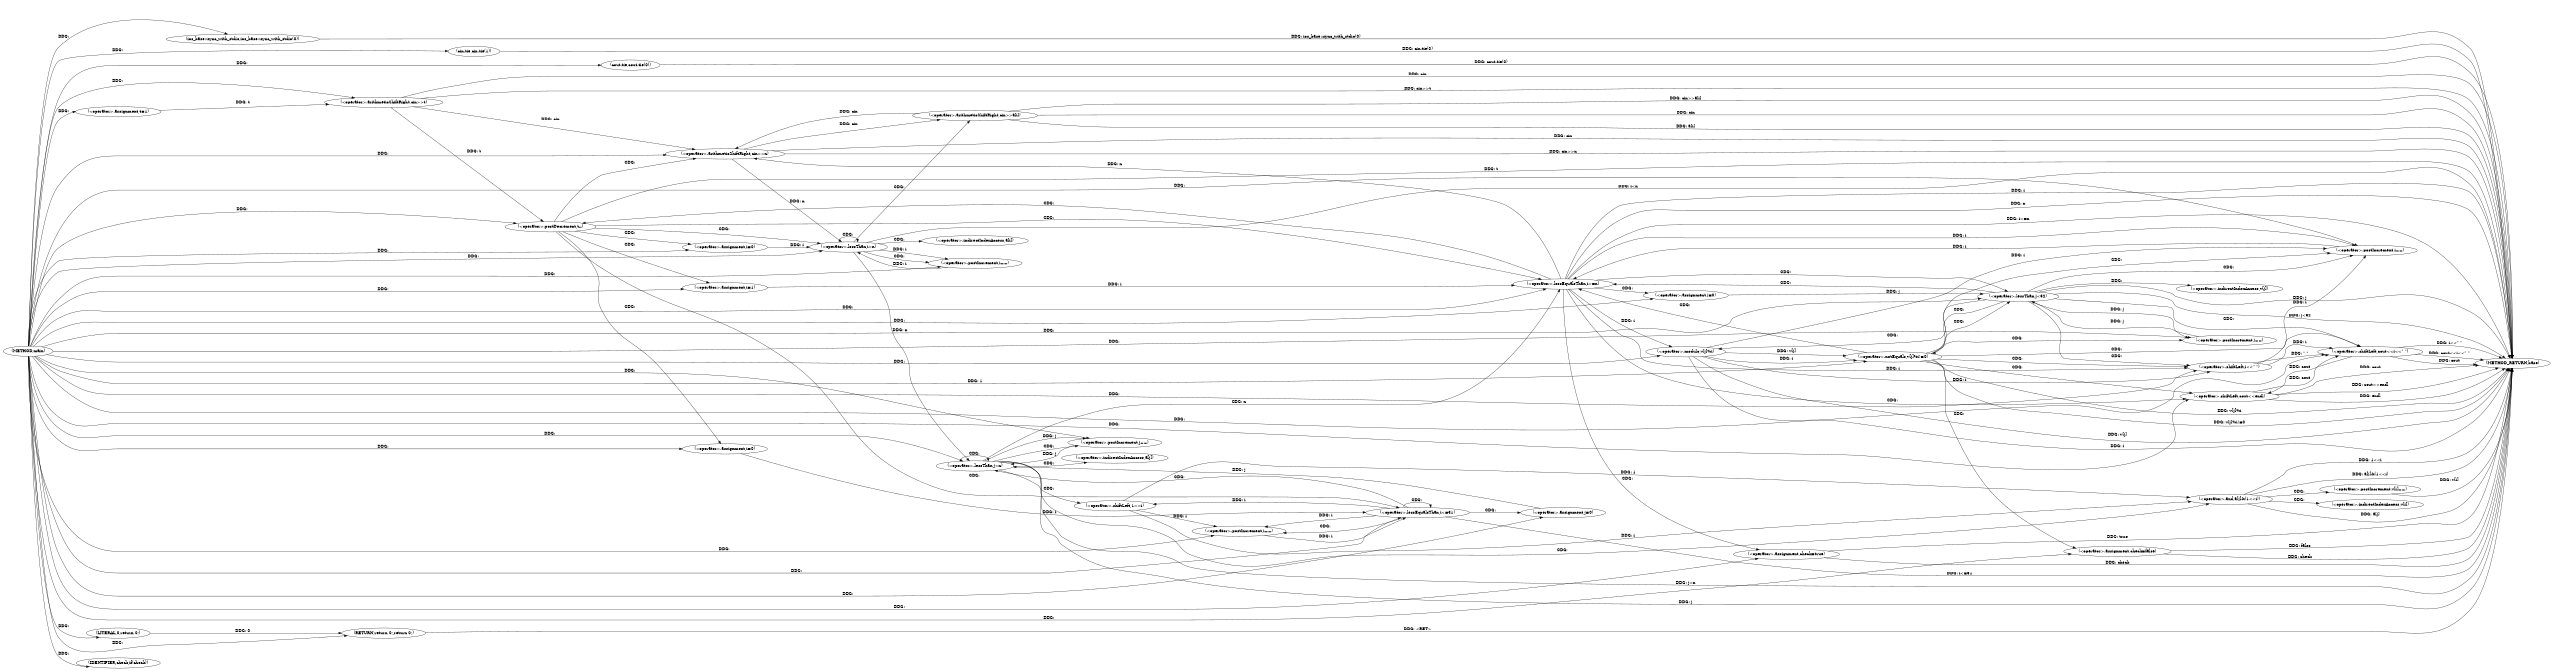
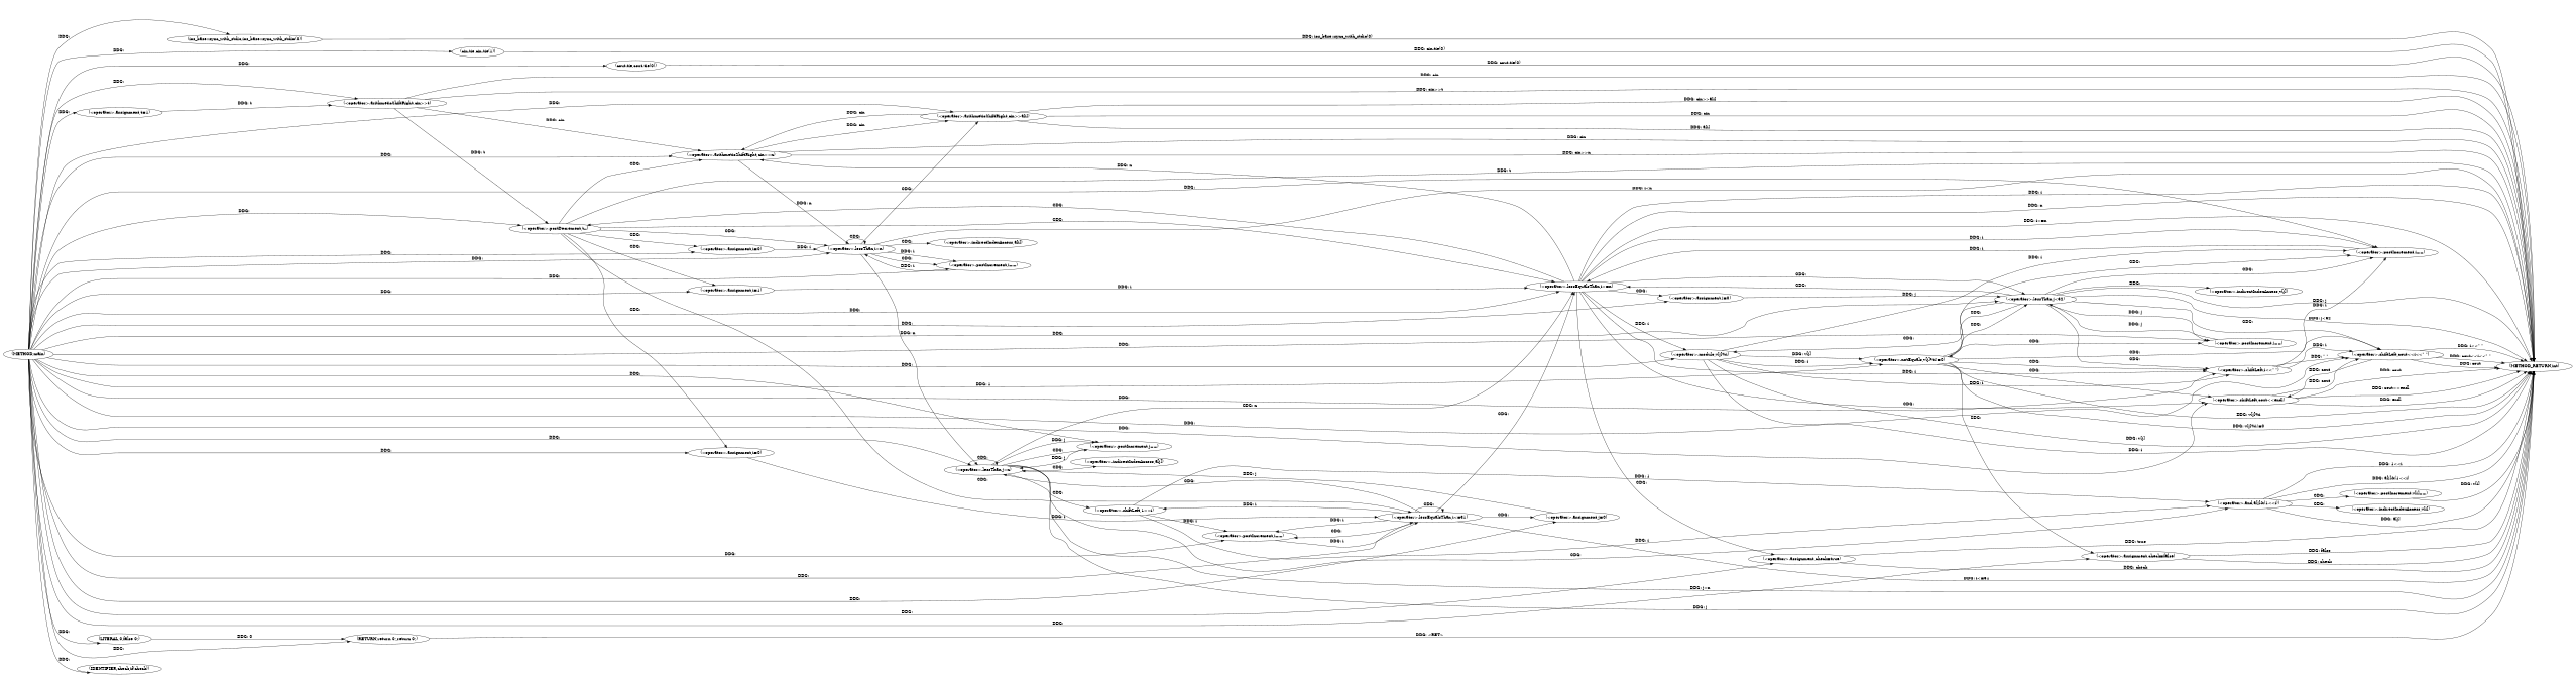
  digraph {
    rankdir=LR
    n1 [label="(METHOD,main)"]
    n2 [label="(ios_base::sync_with_stdio,ios_base::sync_with_stdio(0))"]
    n3 [label="(cin.tie,cin.tie(1))"]
    n4 [label="(cout.tie,cout.tie(0))"]
    n5 [label="(<operator>.assignment,t=1)"]
    n6 [label="(<operator>.arithmeticShiftRight,cin>>t)"]
    n7 [label="(RETURN,return 0;,return 0;)"]
    n8 [label="(<operator>.postDecrement,t--)"]
-   n9 [label="(LITERAL,0,return 0;)"]
+   n9 [label="(LITERAL,0,false 0;)"]
    n10 [label="(<operator>.arithmeticShiftRight,cin>>n)"]
    n11 [label="(<operator>.shiftLeft,cout<<endl)"]
    n12 [label="(<operator>.assignment,i=0)"]
    n13 [label="(<operator>.lessThan,i<n)"]
    n14 [label="(<operator>.postIncrement,i++)"]
    n15 [label="(<operator>.assignment,i=0)"]
    n16 [label="(<operator>.lessEqualsThan,i<=31)"]
    n17 [label="(<operator>.postIncrement,i++)"]
    n18 [label="(<operator>.assignment,i=1)"]
    n19 [label="(<operator>.lessEqualsThan,i<=n)"]
    n20 [label="(<operator>.postIncrement,i++)"]
    n21 [label="(<operator>.arithmeticShiftRight,cin>>a[i])"]
    n22 [label="(<operator>.assignment,check=true)"]
    n23 [label="(<operator>.assignment,j=0)"]
    n24 [label="(<operator>.lessThan,j<n)"]
    n25 [label="(<operator>.postIncrement,j++)"]
    n26 [label="(<operator>.assignment,j=0)"]
    n27 [label="(<operator>.lessThan,j<32)"]
    n28 [label="(<operator>.postIncrement,j++)"]
    n29 [label="(IDENTIFIER,check,if(check))"]
    n30 [label="(<operator>.shiftLeft,cout<<i<<\" \")"]
    n31 [label="(<operator>.notEquals,v[j]%i!=0)"]
    n32 [label="(<operator>.assignment,check=false)"]
    n33 [label="(<operator>.shiftLeft,i<<\" \")"]
    n34 [label="(<operator>.modulo,v[j]%i)"]
-   n35 [label="(METHOD_RETURN,base)"]
+   n35 [label="(METHOD_RETURN,int)"]
    n36 [label="(<operator>.indirectIndexAccess,a[i])"]
    n37 [label="(<operator>.shiftLeft,1<<i)"]
    n38 [label="(<operator>.and,a[j]&(1<<i))"]
    n39 [label="(<operator>.indirectIndexAccess,a[j])"]
    n40 [label="(<operator>.indirectIndexAccess,v[j])"]
    n41 [label="(<operator>.postIncrement,v[i]++)"]
    n42 [label="(<operator>.indirectIndexAccess,v[i])"]
    n1 -> n2 [label="DDG: "]
    n1 -> n3 [label="DDG: "]
    n1 -> n4 [label="DDG: "]
    n1 -> n5 [label="DDG: "]
    n1 -> n6 [label="DDG: "]
    n1 -> n7 [label="DDG: "]
    n1 -> n8 [label="DDG: "]
    n1 -> n9 [label="DDG: "]
    n1 -> n10 [label="DDG: "]
    n1 -> n11 [label="DDG: "]
    n1 -> n12 [label="DDG: "]
    n1 -> n13 [label="DDG: "]
    n1 -> n14 [label="DDG: "]
    n1 -> n15 [label="DDG: "]
    n1 -> n16 [label="DDG: "]
    n1 -> n17 [label="DDG: "]
    n1 -> n18 [label="DDG: "]
    n1 -> n19 [label="DDG: "]
    n1 -> n20 [label="DDG: "]
+   n1 -> n21 [label="DDG: "]
    n1 -> n22 [label="DDG: "]
    n1 -> n23 [label="DDG: "]
    n1 -> n24 [label="DDG: "]
    n1 -> n25 [label="DDG: "]
    n1 -> n26 [label="DDG: "]
    n1 -> n27 [label="DDG: "]
    n1 -> n28 [label="DDG: "]
    n1 -> n29 [label="DDG: "]
    n1 -> n30 [label="DDG: "]
    n1 -> n31 [label="DDG: 1"]
    n1 -> n32 [label="DDG: "]
    n1 -> n33 [label="DDG: "]
    n1 -> n34 [label="DDG: "]
    n2 -> n35 [label="DDG: ios_base::sync_with_stdio(0)"]
    n3 -> n35 [label="DDG: cin.tie(0)"]
    n4 -> n35 [label="DDG: cout.tie(0)"]
    n5 -> n6 [label="DDG: t"]
    n6 -> n8 [label="DDG: t"]
    n6 -> n10 [label="DDG: cin"]
    n6 -> n35 [label="DDG: cin"]
    n6 -> n35 [label="DDG: cin>>t"]
    n7 -> n35 [label="DDG: <RET>"]
    n8 -> n10 [label="CDG: "]
    n8 -> n12 [label="CDG: "]
    n8 -> n13 [label="CDG: "]
    n8 -> n15 [label="CDG: "]
    n8 -> n16 [label="CDG: "]
    n8 -> n18 [label="CDG: "]
    n8 -> n19 [label="CDG: "]
    n8 -> n35 [label="DDG: t"]
    n9 -> n7 [label="DDG: 0"]
    n10 -> n13 [label="DDG: n"]
    n10 -> n21 [label="DDG: cin"]
    n10 -> n35 [label="DDG: cin"]
    n10 -> n35 [label="DDG: cin>>n"]
    n11 -> n30 [label="DDG: cout"]
    n11 -> n35 [label="DDG: cout"]
    n11 -> n35 [label="DDG: cout<<endl"]
    n11 -> n35 [label="DDG: endl"]
    n12 -> n13 [label="DDG: i"]
    n13 -> n13 [label="CDG: "]
    n13 -> n14 [label="DDG: i"]
    n13 -> n14 [label="CDG: "]
    n13 -> n21 [label="CDG: "]
    n13 -> n24 [label="DDG: n"]
    n13 -> n35 [label="DDG: i<n"]
    n13 -> n36 [label="CDG: "]
    n14 -> n13 [label="DDG: i"]
    n15 -> n16 [label="DDG: i"]
    n16 -> n16 [label="CDG: "]
    n16 -> n17 [label="DDG: i"]
    n16 -> n17 [label="CDG: "]
    n16 -> n23 [label="CDG: "]
    n16 -> n24 [label="CDG: "]
    n16 -> n35 [label="DDG: i<=31"]
    n16 -> n37 [label="DDG: i"]
    n17 -> n16 [label="DDG: i"]
    n18 -> n19 [label="DDG: i"]
    n19 -> n8 [label="CDG: "]
    n19 -> n10 [label="DDG: n"]
    n19 -> n11 [label="CDG: "]
    n19 -> n20 [label="DDG: i"]
    n19 -> n22 [label="CDG: "]
    n19 -> n26 [label="CDG: "]
    n19 -> n27 [label="CDG: "]
    n19 -> n33 [label="DDG: i"]
    n19 -> n34 [label="DDG: i"]
    n19 -> n35 [label="DDG: i"]
    n19 -> n35 [label="DDG: n"]
    n19 -> n35 [label="DDG: i<=n"]
    n20 -> n19 [label="DDG: i"]
    n21 -> n10 [label="DDG: cin"]
    n21 -> n35 [label="DDG: cin"]
    n21 -> n35 [label="DDG: a[i]"]
    n21 -> n35 [label="DDG: cin>>a[i]"]
    n22 -> n35 [label="DDG: check"]
    n22 -> n35 [label="DDG: true"]
    n23 -> n24 [label="DDG: j"]
    n24 -> n19 [label="CDG: n"]
    n24 -> n24 [label="CDG: "]
    n24 -> n25 [label="DDG: j"]
    n24 -> n25 [label="CDG: "]
    n24 -> n35 [label="DDG: j"]
    n24 -> n35 [label="DDG: j<n"]
    n24 -> n37 [label="CDG: "]
    n24 -> n38 [label="CDG: "]
    n24 -> n39 [label="CDG: "]
    n25 -> n24 [label="DDG: j"]
    n26 -> n27 [label="DDG: j"]
    n27 -> n19 [label="CDG: "]
    n27 -> n20 [label="CDG: "]
    n27 -> n28 [label="DDG: j"]
    n27 -> n30 [label="CDG: "]
    n27 -> n31 [label="CDG: "]
    n27 -> n33 [label="CDG: "]
    n27 -> n34 [label="CDG: "]
    n27 -> n35 [label="DDG: j"]
    n27 -> n35 [label="DDG: j<32"]
    n27 -> n40 [label="DDG: "]
    n28 -> n27 [label="DDG: j"]
    n30 -> n11 [label="DDG: cout"]
    n30 -> n35 [label="DDG: cout"]
    n30 -> n35 [label="DDG: i<<\" \""]
    n30 -> n35 [label="DDG: cout<<i<<\" \""]
    n31 -> n11 [label="CDG: "]
-   n31 -> n19 [label="CDG: "]
+   n16 -> n19 [label="CDG: "]
    n31 -> n20 [label="CDG: "]
    n31 -> n27 [label="CDG: "]
    n31 -> n28 [label="CDG: "]
    n31 -> n30 [label="CDG: "]
    n31 -> n32 [label="CDG: "]
    n31 -> n33 [label="CDG: "]
    n31 -> n35 [label="DDG: v[j]%i"]
    n31 -> n35 [label="DDG: v[j]%i!=0"]
    n32 -> n35 [label="DDG: check"]
    n32 -> n35 [label="DDG: false"]
    n33 -> n20 [label="DDG: i"]
    n33 -> n30 [label="DDG: i"]
    n33 -> n30 [label="DDG: \" \""]
    n34 -> n20 [label="DDG: i"]
    n34 -> n31 [label="DDG: i"]
    n34 -> n31 [label="DDG: v[j]"]
    n34 -> n33 [label="DDG: i"]
    n34 -> n35 [label="DDG: v[j]"]
    n34 -> n35 [label="DDG: i"]
    n37 -> n17 [label="DDG: i"]
    n37 -> n38 [label="DDG: 1"]
    n37 -> n38 [label="DDG: i"]
    n38 -> n35 [label="DDG: a[j]"]
    n38 -> n35 [label="DDG: 1<<i"]
    n38 -> n35 [label="DDG: a[j]&(1<<i)"]
    n38 -> n41 [label="CDG: "]
    n38 -> n42 [label="CDG: "]
    n41 -> n35 [label="DDG: v[i]"]
  }
